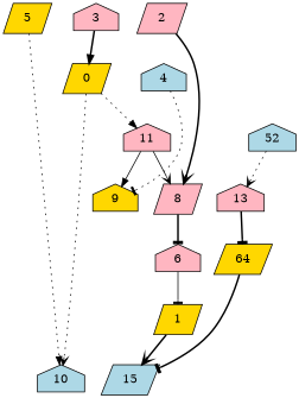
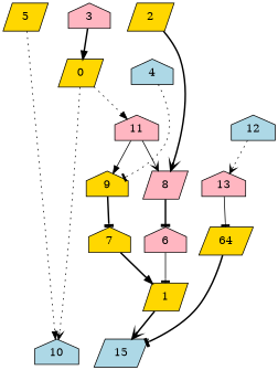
  digraph {
    node [fillcolor=gold shape=house style=filled]
    edge [arrowhead=tee style=bold weight=0]
    0 [shape=parallelogram]
    10 [fillcolor=lightblue]
    11 [fillcolor=lightpink]
    8 [fillcolor=lightpink shape=parallelogram]
    9
    1 [shape=parallelogram]
    15 [fillcolor=lightblue shape=parallelogram]
-   2 [fillcolor=lightpink shape=parallelogram]
+   2 [shape=parallelogram]
    6 [fillcolor=lightpink]
    3 [fillcolor=lightpink]
    4 [fillcolor=lightblue]
+   7
    5 [shape=parallelogram]
-   12 [fillcolor=lightblue label=52]
+   12 [fillcolor=lightblue]
    13 [fillcolor=lightpink]
    n16 [label=64 shape=parallelogram]
    0 -> 10 [arrowhead=vee style=dotted]
    0 -> 11 [arrowhead=normal style=dotted]
    11 -> 8 [arrowhead=vee style=solid]
    11 -> 9 [arrowhead=normal style=solid]
    8 -> 6 [weight=1]
+   9 -> 7
    1 -> 15 [arrowhead=vee]
    2 -> 8 [arrowhead=vee]
    6 -> 1 [style=solid weight=1]
    3 -> 0 [arrowhead=normal]
    4 -> 9 [style=dotted]
+   7 -> 1 [arrowhead=normal]
    5 -> 10 [arrowhead=normal style=dotted]
    12 -> 13 [arrowhead=vee style=dotted]
-   13 -> n16
+   13 -> n16 [style=solid]
    n16 -> 15
  }
